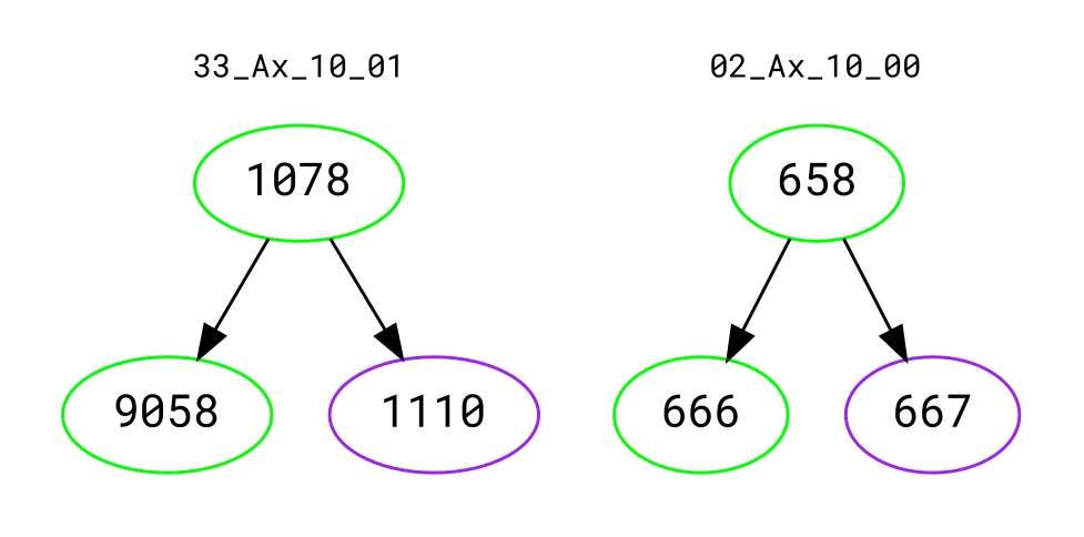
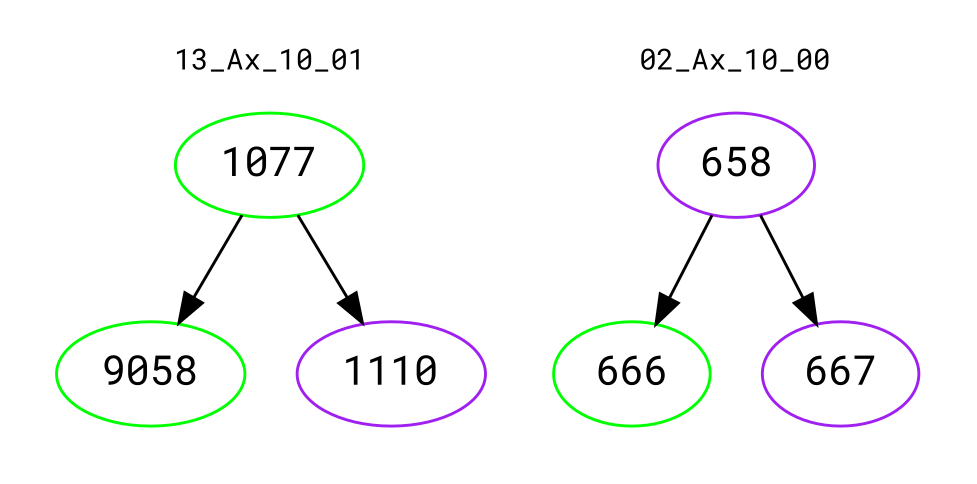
  digraph {
    fontname="Roboto Mono"
    node [color=green fontname="Roboto Mono"]
    edge [color=black fontname="Roboto Mono"]
-   n1 [label=1078]
+   n1 [label=1077]
    n2 [label=9058]
    n3 [color=purple label=1110]
-   n4 [label=658]
+   n4 [color=purple label=658]
    n5 [label=666]
    n6 [color=purple label=667]
    subgraph cluster_1 {
      color=white
      fontsize=10
-     label="33_Ax_10_01"
+     label="13_Ax_10_01"
      n1
      n2
      n3
    }
    subgraph cluster_2 {
      color=white
      fontsize=10
      label="02_Ax_10_00"
      n4
      n5
      n6
    }
    n1 -> n2
    n1 -> n3
    n4 -> n5
    n4 -> n6
  }
